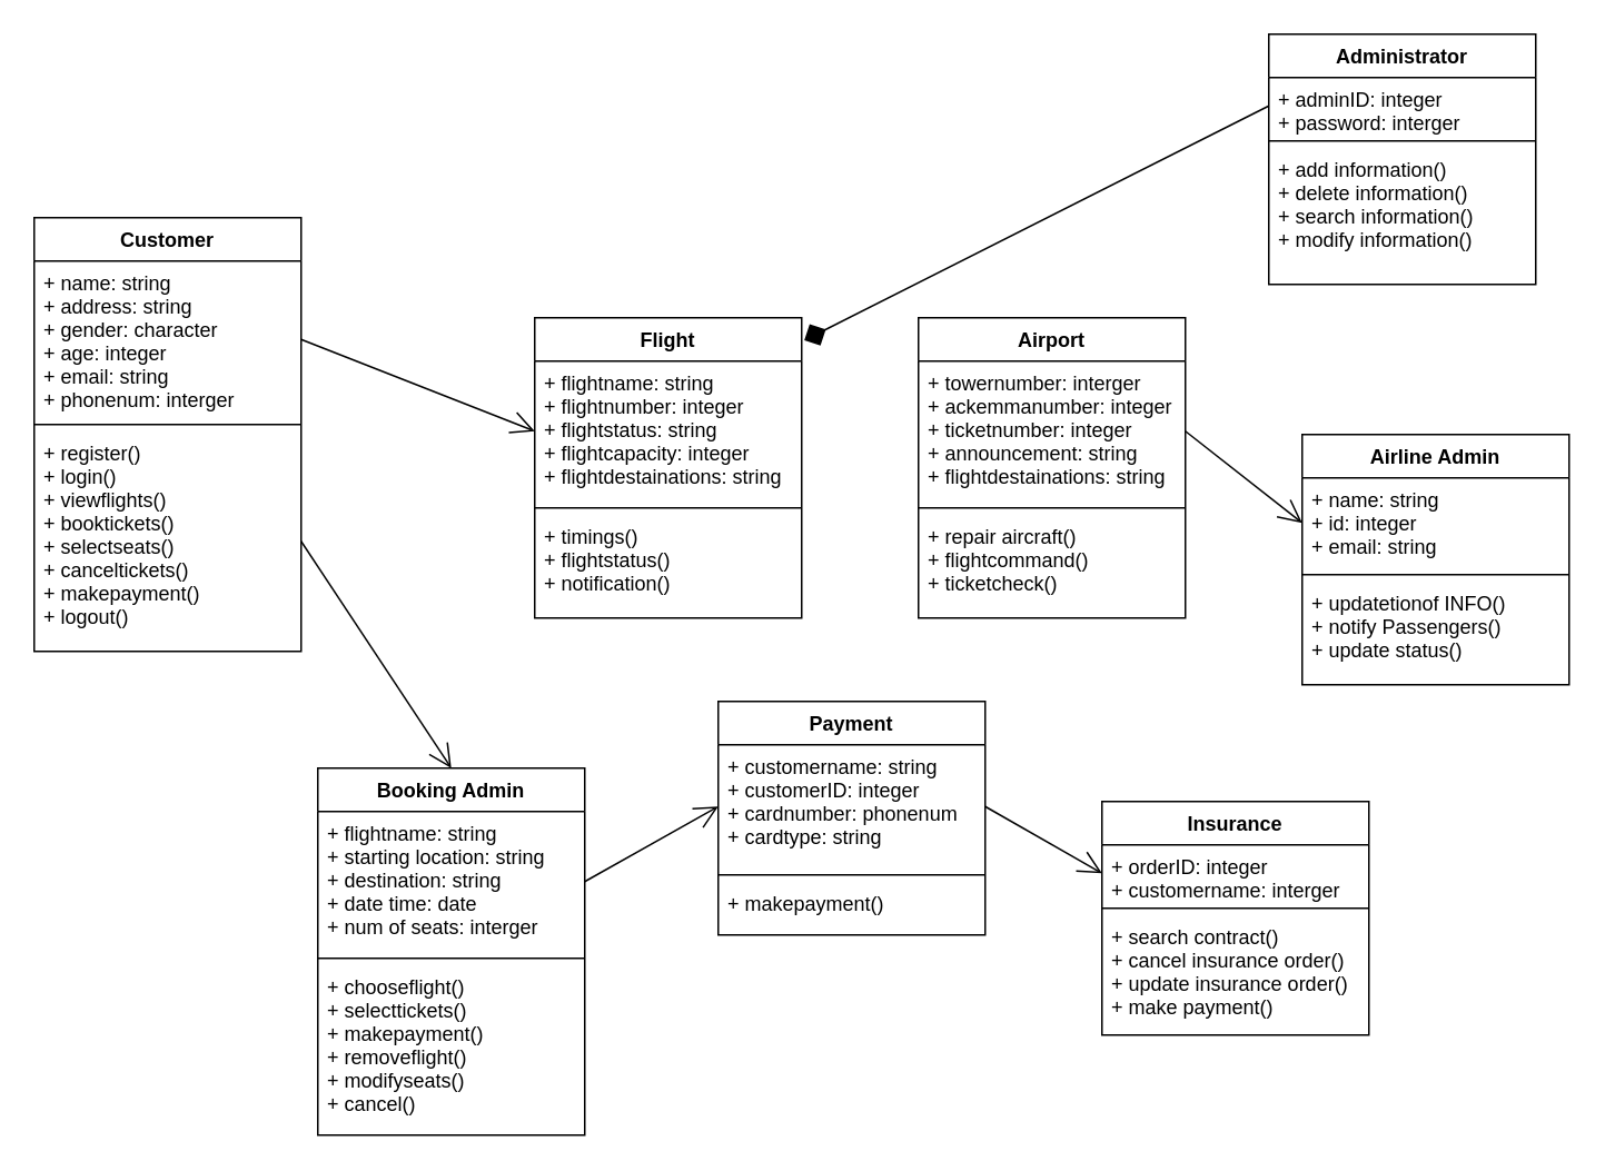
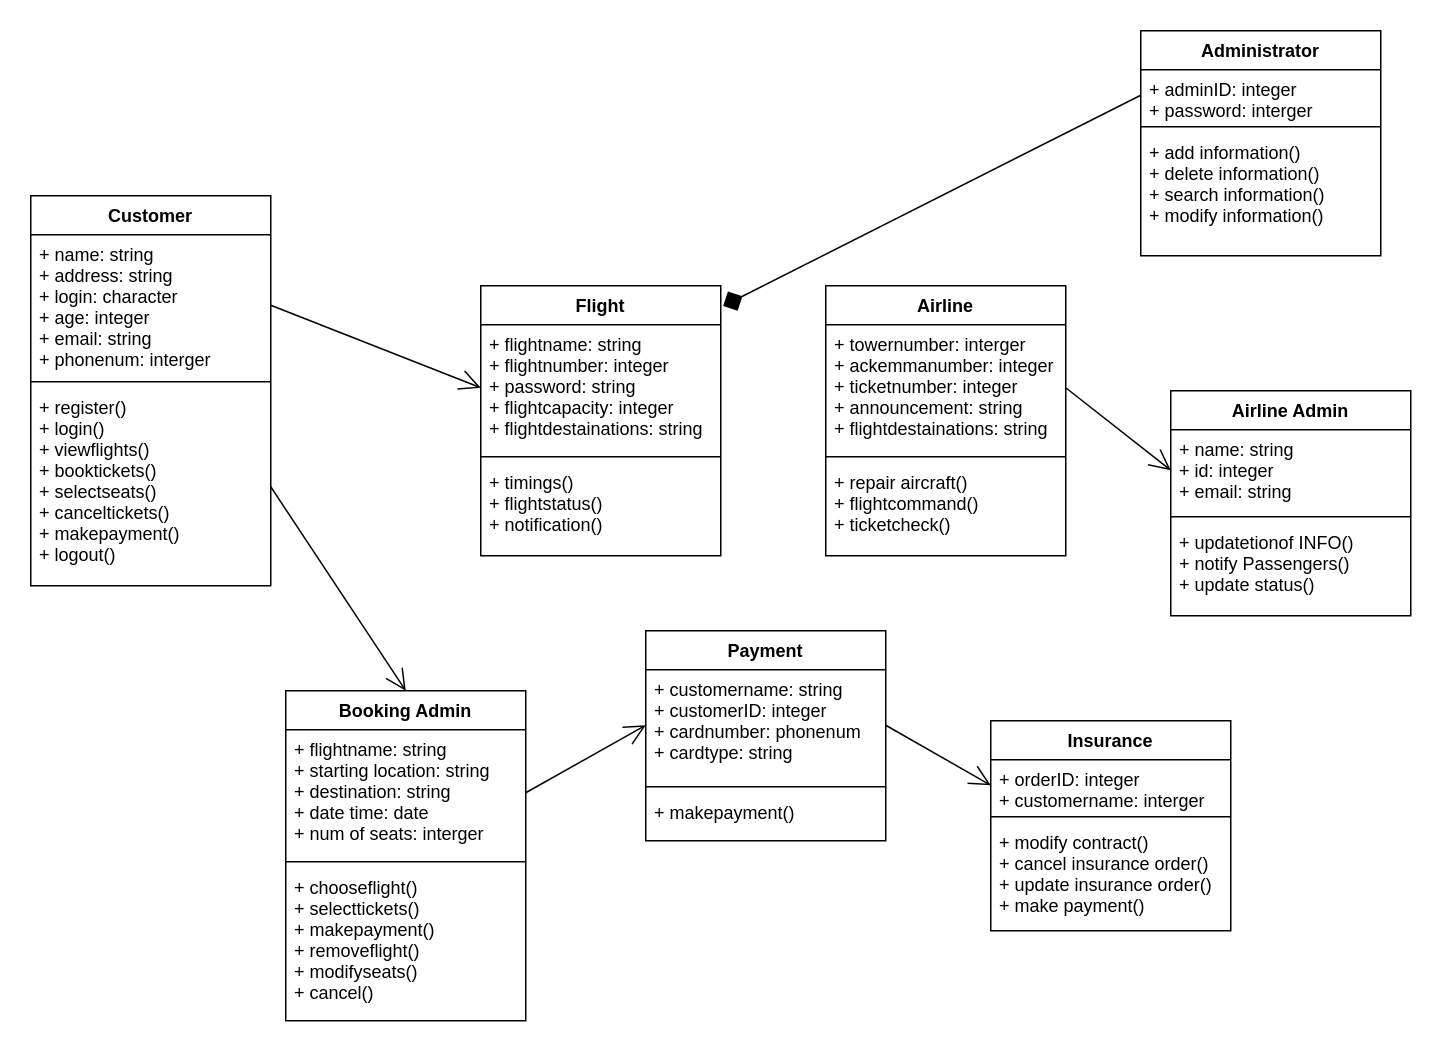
  <mxCell id="0" />
  <mxCell id="1" parent="0" />
  <mxCell id="2" value="Customer" style="swimlane;fontStyle=1;align=center;verticalAlign=top;childLayout=stackLayout;horizontal=1;startSize=26;horizontalStack=0;resizeParent=1;resizeParentMax=0;resizeLast=0;collapsible=1;marginBottom=0;" vertex="1" parent="1"><mxGeometry x="20" y="130" width="160" height="260" as="geometry" /></mxCell>
- <mxCell id="3" value="+ name: string&#10;+ address: string&#10;+ gender: character&#10;+ age: integer&#10;+ email: string&#10;+ phonenum: interger&#10;&#10;&#10;&#10;&#10;&#10;" style="text;strokeColor=none;fillColor=none;align=left;verticalAlign=top;spacingLeft=4;spacingRight=4;overflow=hidden;rotatable=0;points=[[0,0.5],[1,0.5]];portConstraint=eastwest;" vertex="1" parent="2"><mxGeometry y="26" width="160" height="94" as="geometry" /></mxCell>
+ <mxCell id="3" value="+ name: string&#10;+ address: string&#10;+ login: character&#10;+ age: integer&#10;+ email: string&#10;+ phonenum: interger&#10;&#10;&#10;&#10;&#10;&#10;" style="text;strokeColor=none;fillColor=none;align=left;verticalAlign=top;spacingLeft=4;spacingRight=4;overflow=hidden;rotatable=0;points=[[0,0.5],[1,0.5]];portConstraint=eastwest;" vertex="1" parent="2"><mxGeometry y="26" width="160" height="94" as="geometry" /></mxCell>
  <mxCell id="4" value="" style="line;strokeWidth=1;fillColor=none;align=left;verticalAlign=middle;spacingTop=-1;spacingLeft=3;spacingRight=3;rotatable=0;labelPosition=right;points=[];portConstraint=eastwest;" vertex="1" parent="2"><mxGeometry y="120" width="160" height="8" as="geometry" /></mxCell>
  <mxCell id="5" value="+ register()&#10;+ login()&#10;+ viewflights()&#10;+ booktickets()&#10;+ selectseats()&#10;+ canceltickets()&#10;+ makepayment()&#10;+ logout()" style="text;strokeColor=none;fillColor=none;align=left;verticalAlign=top;spacingLeft=4;spacingRight=4;overflow=hidden;rotatable=0;points=[[0,0.5],[1,0.5]];portConstraint=eastwest;" vertex="1" parent="2"><mxGeometry y="128" width="160" height="132" as="geometry" /></mxCell>
  <mxCell id="6" value="Booking Admin" style="swimlane;fontStyle=1;align=center;verticalAlign=top;childLayout=stackLayout;horizontal=1;startSize=26;horizontalStack=0;resizeParent=1;resizeParentMax=0;resizeLast=0;collapsible=1;marginBottom=0;" vertex="1" parent="1"><mxGeometry x="190" y="460" width="160" height="220" as="geometry" /></mxCell>
  <mxCell id="7" value="+ flightname: string&#10;+ starting location: string&#10;+ destination: string&#10;+ date time: date&#10;+ num of seats: interger&#10;&#10;&#10;&#10;&#10;&#10;" style="text;strokeColor=none;fillColor=none;align=left;verticalAlign=top;spacingLeft=4;spacingRight=4;overflow=hidden;rotatable=0;points=[[0,0.5],[1,0.5]];portConstraint=eastwest;" vertex="1" parent="6"><mxGeometry y="26" width="160" height="84" as="geometry" /></mxCell>
  <mxCell id="8" value="" style="line;strokeWidth=1;fillColor=none;align=left;verticalAlign=middle;spacingTop=-1;spacingLeft=3;spacingRight=3;rotatable=0;labelPosition=right;points=[];portConstraint=eastwest;" vertex="1" parent="6"><mxGeometry y="110" width="160" height="8" as="geometry" /></mxCell>
  <mxCell id="9" value="+ chooseflight()&#10;+ selecttickets()&#10;+ makepayment()&#10;+ removeflight()&#10;+ modifyseats()&#10;+ cancel()" style="text;strokeColor=none;fillColor=none;align=left;verticalAlign=top;spacingLeft=4;spacingRight=4;overflow=hidden;rotatable=0;points=[[0,0.5],[1,0.5]];portConstraint=eastwest;" vertex="1" parent="6"><mxGeometry y="118" width="160" height="102" as="geometry" /></mxCell>
  <mxCell id="10" value="Airline Admin" style="swimlane;fontStyle=1;align=center;verticalAlign=top;childLayout=stackLayout;horizontal=1;startSize=26;horizontalStack=0;resizeParent=1;resizeParentMax=0;resizeLast=0;collapsible=1;marginBottom=0;" vertex="1" parent="1"><mxGeometry x="780" y="260" width="160" height="150" as="geometry" /></mxCell>
  <mxCell id="11" value="+ name: string&#10;+ id: integer&#10;+ email: string&#10;&#10;&#10;&#10;&#10;&#10;&#10;" style="text;strokeColor=none;fillColor=none;align=left;verticalAlign=top;spacingLeft=4;spacingRight=4;overflow=hidden;rotatable=0;points=[[0,0.5],[1,0.5]];portConstraint=eastwest;" vertex="1" parent="10"><mxGeometry y="26" width="160" height="54" as="geometry" /></mxCell>
  <mxCell id="12" value="" style="line;strokeWidth=1;fillColor=none;align=left;verticalAlign=middle;spacingTop=-1;spacingLeft=3;spacingRight=3;rotatable=0;labelPosition=right;points=[];portConstraint=eastwest;" vertex="1" parent="10"><mxGeometry y="80" width="160" height="8" as="geometry" /></mxCell>
  <mxCell id="13" value="+ updatetionof INFO()&#10;+ notify Passengers()&#10;+ update status()" style="text;strokeColor=none;fillColor=none;align=left;verticalAlign=top;spacingLeft=4;spacingRight=4;overflow=hidden;rotatable=0;points=[[0,0.5],[1,0.5]];portConstraint=eastwest;" vertex="1" parent="10"><mxGeometry y="88" width="160" height="62" as="geometry" /></mxCell>
  <mxCell id="14" value="Flight" style="swimlane;fontStyle=1;align=center;verticalAlign=top;childLayout=stackLayout;horizontal=1;startSize=26;horizontalStack=0;resizeParent=1;resizeParentMax=0;resizeLast=0;collapsible=1;marginBottom=0;" vertex="1" parent="1"><mxGeometry x="320" y="190" width="160" height="180" as="geometry" /></mxCell>
- <mxCell id="15" value="+ flightname: string&#10;+ flightnumber: integer&#10;+ flightstatus: string&#10;+ flightcapacity: integer&#10;+ flightdestainations: string&#10;&#10;&#10;&#10;&#10;&#10;" style="text;strokeColor=none;fillColor=none;align=left;verticalAlign=top;spacingLeft=4;spacingRight=4;overflow=hidden;rotatable=0;points=[[0,0.5],[1,0.5]];portConstraint=eastwest;" vertex="1" parent="14"><mxGeometry y="26" width="160" height="84" as="geometry" /></mxCell>
+ <mxCell id="15" value="+ flightname: string&#10;+ flightnumber: integer&#10;+ password: string&#10;+ flightcapacity: integer&#10;+ flightdestainations: string&#10;&#10;&#10;&#10;&#10;&#10;" style="text;strokeColor=none;fillColor=none;align=left;verticalAlign=top;spacingLeft=4;spacingRight=4;overflow=hidden;rotatable=0;points=[[0,0.5],[1,0.5]];portConstraint=eastwest;" vertex="1" parent="14"><mxGeometry y="26" width="160" height="84" as="geometry" /></mxCell>
  <mxCell id="16" value="" style="line;strokeWidth=1;fillColor=none;align=left;verticalAlign=middle;spacingTop=-1;spacingLeft=3;spacingRight=3;rotatable=0;labelPosition=right;points=[];portConstraint=eastwest;" vertex="1" parent="14"><mxGeometry y="110" width="160" height="8" as="geometry" /></mxCell>
  <mxCell id="17" value="+ timings()&#10;+ flightstatus()&#10;+ notification()" style="text;strokeColor=none;fillColor=none;align=left;verticalAlign=top;spacingLeft=4;spacingRight=4;overflow=hidden;rotatable=0;points=[[0,0.5],[1,0.5]];portConstraint=eastwest;" vertex="1" parent="14"><mxGeometry y="118" width="160" height="62" as="geometry" /></mxCell>
  <mxCell id="18" value="Payment" style="swimlane;fontStyle=1;align=center;verticalAlign=top;childLayout=stackLayout;horizontal=1;startSize=26;horizontalStack=0;resizeParent=1;resizeParentMax=0;resizeLast=0;collapsible=1;marginBottom=0;" vertex="1" parent="1"><mxGeometry x="430" y="420" width="160" height="140" as="geometry" /></mxCell>
  <mxCell id="19" value="+ customername: string&#10;+ customerID: integer&#10;+ cardnumber: phonenum&#10;+ cardtype: string&#10;&#10;&#10;&#10;&#10;&#10;&#10;" style="text;strokeColor=none;fillColor=none;align=left;verticalAlign=top;spacingLeft=4;spacingRight=4;overflow=hidden;rotatable=0;points=[[0,0.5],[1,0.5]];portConstraint=eastwest;" vertex="1" parent="18"><mxGeometry y="26" width="160" height="74" as="geometry" /></mxCell>
  <mxCell id="20" value="" style="line;strokeWidth=1;fillColor=none;align=left;verticalAlign=middle;spacingTop=-1;spacingLeft=3;spacingRight=3;rotatable=0;labelPosition=right;points=[];portConstraint=eastwest;" vertex="1" parent="18"><mxGeometry y="100" width="160" height="8" as="geometry" /></mxCell>
  <mxCell id="21" value="+ makepayment()&#10;" style="text;strokeColor=none;fillColor=none;align=left;verticalAlign=top;spacingLeft=4;spacingRight=4;overflow=hidden;rotatable=0;points=[[0,0.5],[1,0.5]];portConstraint=eastwest;" vertex="1" parent="18"><mxGeometry y="108" width="160" height="32" as="geometry" /></mxCell>
- <mxCell id="22" value="Airport" style="swimlane;fontStyle=1;align=center;verticalAlign=top;childLayout=stackLayout;horizontal=1;startSize=26;horizontalStack=0;resizeParent=1;resizeParentMax=0;resizeLast=0;collapsible=1;marginBottom=0;" vertex="1" parent="1"><mxGeometry x="550" y="190" width="160" height="180" as="geometry" /></mxCell>
+ <mxCell id="22" value="Airline" style="swimlane;fontStyle=1;align=center;verticalAlign=top;childLayout=stackLayout;horizontal=1;startSize=26;horizontalStack=0;resizeParent=1;resizeParentMax=0;resizeLast=0;collapsible=1;marginBottom=0;" vertex="1" parent="1"><mxGeometry x="550" y="190" width="160" height="180" as="geometry" /></mxCell>
  <mxCell id="23" value="+ towernumber: interger&#10;+ ackemmanumber: integer&#10;+ ticketnumber: integer&#10;+ announcement: string&#10;+ flightdestainations: string&#10;&#10;&#10;&#10;&#10;&#10;" style="text;strokeColor=none;fillColor=none;align=left;verticalAlign=top;spacingLeft=4;spacingRight=4;overflow=hidden;rotatable=0;points=[[0,0.5],[1,0.5]];portConstraint=eastwest;" vertex="1" parent="22"><mxGeometry y="26" width="160" height="84" as="geometry" /></mxCell>
  <mxCell id="24" value="" style="line;strokeWidth=1;fillColor=none;align=left;verticalAlign=middle;spacingTop=-1;spacingLeft=3;spacingRight=3;rotatable=0;labelPosition=right;points=[];portConstraint=eastwest;" vertex="1" parent="22"><mxGeometry y="110" width="160" height="8" as="geometry" /></mxCell>
  <mxCell id="25" value="+ repair aircraft()&#10;+ flightcommand()&#10;+ ticketcheck()" style="text;strokeColor=none;fillColor=none;align=left;verticalAlign=top;spacingLeft=4;spacingRight=4;overflow=hidden;rotatable=0;points=[[0,0.5],[1,0.5]];portConstraint=eastwest;" vertex="1" parent="22"><mxGeometry y="118" width="160" height="62" as="geometry" /></mxCell>
  <mxCell id="26" value="Administrator" style="swimlane;fontStyle=1;align=center;verticalAlign=top;childLayout=stackLayout;horizontal=1;startSize=26;horizontalStack=0;resizeParent=1;resizeParentMax=0;resizeLast=0;collapsible=1;marginBottom=0;" vertex="1" parent="1"><mxGeometry x="760" y="20" width="160" height="150" as="geometry" /></mxCell>
  <mxCell id="27" value="+ adminID: integer&#10;+ password: interger&#10;&#10;&#10;&#10;&#10;&#10;&#10;" style="text;strokeColor=none;fillColor=none;align=left;verticalAlign=top;spacingLeft=4;spacingRight=4;overflow=hidden;rotatable=0;points=[[0,0.5],[1,0.5]];portConstraint=eastwest;" vertex="1" parent="26"><mxGeometry y="26" width="160" height="34" as="geometry" /></mxCell>
  <mxCell id="28" value="" style="line;strokeWidth=1;fillColor=none;align=left;verticalAlign=middle;spacingTop=-1;spacingLeft=3;spacingRight=3;rotatable=0;labelPosition=right;points=[];portConstraint=eastwest;" vertex="1" parent="26"><mxGeometry y="60" width="160" height="8" as="geometry" /></mxCell>
  <mxCell id="29" value="+ add information()&#10;+ delete information()&#10;+ search information()&#10;+ modify information()&#10;&#10;" style="text;strokeColor=none;fillColor=none;align=left;verticalAlign=top;spacingLeft=4;spacingRight=4;overflow=hidden;rotatable=0;points=[[0,0.5],[1,0.5]];portConstraint=eastwest;" vertex="1" parent="26"><mxGeometry y="68" width="160" height="82" as="geometry" /></mxCell>
  <mxCell id="30" value="Insurance" style="swimlane;fontStyle=1;align=center;verticalAlign=top;childLayout=stackLayout;horizontal=1;startSize=26;horizontalStack=0;resizeParent=1;resizeParentMax=0;resizeLast=0;collapsible=1;marginBottom=0;" vertex="1" parent="1"><mxGeometry x="660" y="480" width="160" height="140" as="geometry" /></mxCell>
  <mxCell id="31" value="+ orderID: integer&#10;+ customername: interger&#10;&#10;&#10;&#10;&#10;&#10;&#10;" style="text;strokeColor=none;fillColor=none;align=left;verticalAlign=top;spacingLeft=4;spacingRight=4;overflow=hidden;rotatable=0;points=[[0,0.5],[1,0.5]];portConstraint=eastwest;" vertex="1" parent="30"><mxGeometry y="26" width="160" height="34" as="geometry" /></mxCell>
  <mxCell id="32" value="" style="line;strokeWidth=1;fillColor=none;align=left;verticalAlign=middle;spacingTop=-1;spacingLeft=3;spacingRight=3;rotatable=0;labelPosition=right;points=[];portConstraint=eastwest;" vertex="1" parent="30"><mxGeometry y="60" width="160" height="8" as="geometry" /></mxCell>
- <mxCell id="33" value="+ search contract()&#10;+ cancel insurance order()&#10;+ update insurance order()&#10;+ make payment()&#10;&#10;" style="text;strokeColor=none;fillColor=none;align=left;verticalAlign=top;spacingLeft=4;spacingRight=4;overflow=hidden;rotatable=0;points=[[0,0.5],[1,0.5]];portConstraint=eastwest;" vertex="1" parent="30"><mxGeometry y="68" width="160" height="72" as="geometry" /></mxCell>
+ <mxCell id="33" value="+ modify contract()&#10;+ cancel insurance order()&#10;+ update insurance order()&#10;+ make payment()&#10;&#10;" style="text;strokeColor=none;fillColor=none;align=left;verticalAlign=top;spacingLeft=4;spacingRight=4;overflow=hidden;rotatable=0;points=[[0,0.5],[1,0.5]];portConstraint=eastwest;" vertex="1" parent="30"><mxGeometry y="68" width="160" height="72" as="geometry" /></mxCell>
  <mxCell id="34" value="" style="endArrow=open;endFill=1;endSize=12;html=1;rounded=0;entryX=0;entryY=0.5;entryDx=0;entryDy=0;exitX=1;exitY=0.5;exitDx=0;exitDy=0;" edge="1" parent="1" source="3" target="15"><mxGeometry width="160" relative="1" as="geometry"><mxPoint x="130" y="290" as="sourcePoint" /><mxPoint x="290" y="290" as="targetPoint" /></mxGeometry></mxCell>
  <mxCell id="35" value="" style="endArrow=open;endFill=1;endSize=12;html=1;rounded=0;exitX=1;exitY=0.5;exitDx=0;exitDy=0;entryX=0.5;entryY=0;entryDx=0;entryDy=0;" edge="1" parent="1" source="5" target="6"><mxGeometry width="160" relative="1" as="geometry"><mxPoint x="130" y="290" as="sourcePoint" /><mxPoint x="290" y="290" as="targetPoint" /></mxGeometry></mxCell>
  <mxCell id="36" value="" style="endArrow=open;endFill=1;endSize=12;html=1;rounded=0;exitX=1;exitY=0.5;exitDx=0;exitDy=0;entryX=0;entryY=0.5;entryDx=0;entryDy=0;" edge="1" parent="1" source="7" target="19"><mxGeometry width="160" relative="1" as="geometry"><mxPoint x="350" y="560" as="sourcePoint" /><mxPoint x="510" y="560" as="targetPoint" /></mxGeometry></mxCell>
  <mxCell id="37" value="" style="endArrow=open;endFill=1;endSize=12;html=1;rounded=0;exitX=1;exitY=0.5;exitDx=0;exitDy=0;entryX=0;entryY=0.5;entryDx=0;entryDy=0;" edge="1" parent="1" source="19" target="31"><mxGeometry width="160" relative="1" as="geometry"><mxPoint x="590" y="570" as="sourcePoint" /><mxPoint x="750" y="570" as="targetPoint" /></mxGeometry></mxCell>
  <mxCell id="38" value="" style="endArrow=open;endFill=1;endSize=12;html=1;rounded=0;exitX=1;exitY=0.5;exitDx=0;exitDy=0;entryX=0;entryY=0.5;entryDx=0;entryDy=0;" edge="1" parent="1" source="23" target="11"><mxGeometry width="160" relative="1" as="geometry"><mxPoint x="720" y="300" as="sourcePoint" /><mxPoint x="880" y="300" as="targetPoint" /></mxGeometry></mxCell>
  <mxCell id="39" value="" style="endArrow=diamond;endFill=1;endSize=12;html=1;rounded=0;exitX=0;exitY=0.5;exitDx=0;exitDy=0;entryX=1.01;entryY=0.075;entryDx=0;entryDy=0;entryPerimeter=0;" edge="1" parent="1" source="27" target="14"><mxGeometry width="160" relative="1" as="geometry"><mxPoint x="710" y="90" as="sourcePoint" /><mxPoint x="870" y="90" as="targetPoint" /></mxGeometry></mxCell>
